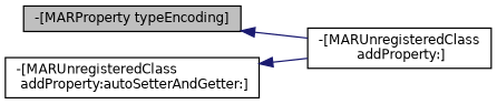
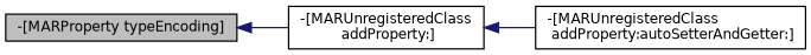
  digraph {
    rankdir=LR
    node [color=black fillcolor=white fontname=Helvetica fontsize=10 shape=record style=filled]
    edge [color=midnightblue dir=back fontname=Helvetica fontsize=10 labelfontname=Helvetica labelfontsize=10 style=solid]
    n1 [fillcolor=grey75 fontcolor=black height=0.2 label="-[MARProperty typeEncoding]" width=0.4]
    n2 [height=0.2 label="-[MARUnregisteredClass\l addProperty:]" width=0.4]
    n3 [height=0.2 label="-[MARUnregisteredClass\l addProperty:autoSetterAndGetter:]" width=0.4]
    n1 -> n2
-   n3 -> n2
+   n2 -> n3
  }
